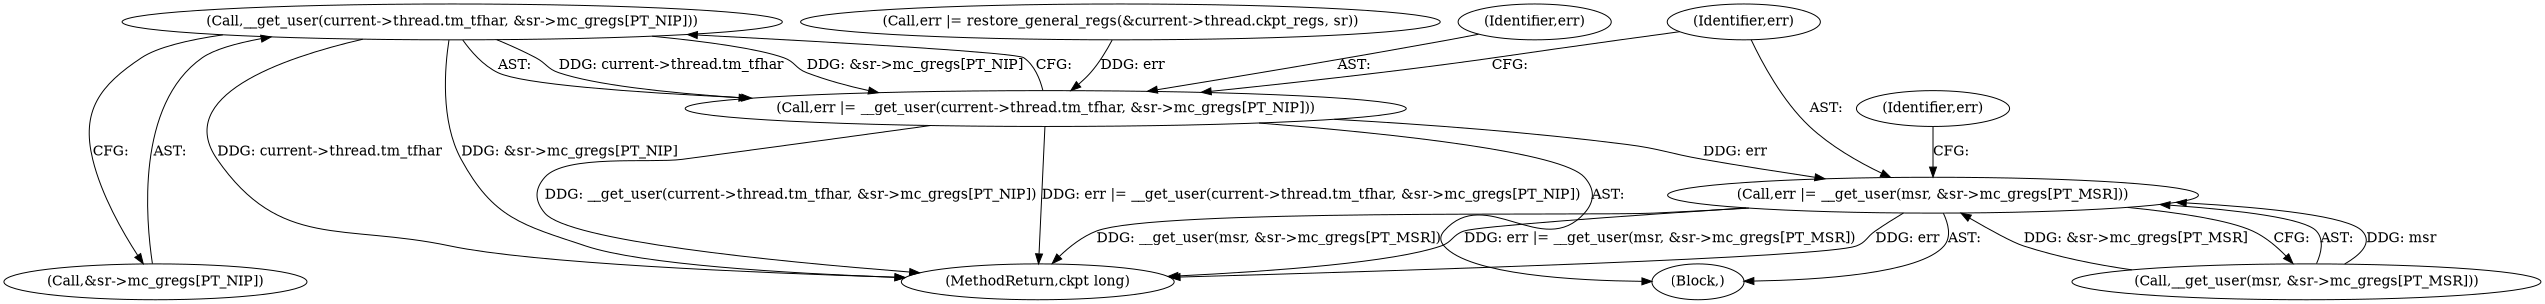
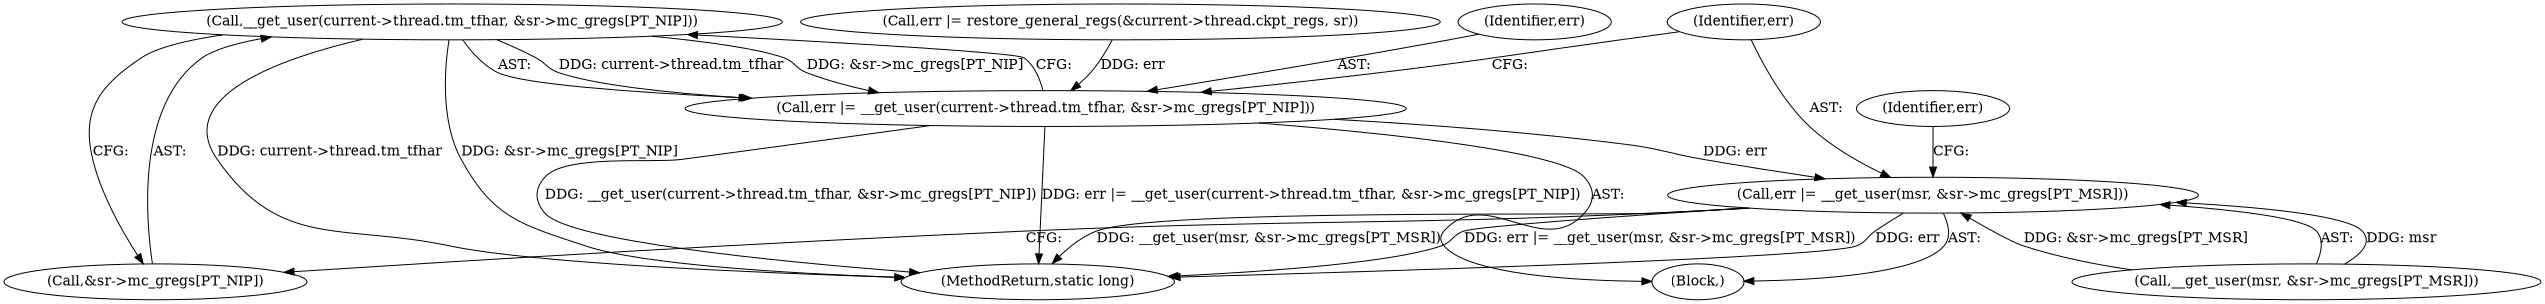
  digraph {
    n1 [label="(Call,__get_user(current->thread.tm_tfhar, &sr->mc_gregs[PT_NIP]))"]
    n2 [label="(Call,err |= __get_user(current->thread.tm_tfhar, &sr->mc_gregs[PT_NIP]))"]
    n3 [label="(Call,&sr->mc_gregs[PT_NIP])"]
-   n4 [label="(MethodReturn,ckpt long)"]
+   n4 [label="(MethodReturn,static long)"]
    n5 [label="(Call,err |= __get_user(msr, &sr->mc_gregs[PT_MSR]))"]
    n6 [label="(Block,)"]
    n7 [label="(Call,__get_user(msr, &sr->mc_gregs[PT_MSR]))"]
    n8 [label="(Identifier,err)"]
    n9 [label="(Identifier,err)"]
    n10 [label="(Identifier,err)"]
    n11 [label="(Call,err |= restore_general_regs(&current->thread.ckpt_regs, sr))"]
    n1 -> n2 [label="AST: "]
    n1 -> n2 [label="DDG: current->thread.tm_tfhar"]
    n1 -> n2 [label="DDG: &sr->mc_gregs[PT_NIP]"]
    n1 -> n3 [label="CFG: "]
    n1 -> n4 [label="DDG: current->thread.tm_tfhar"]
    n1 -> n4 [label="DDG: &sr->mc_gregs[PT_NIP]"]
    n2 -> n1 [label="CFG: "]
    n2 -> n4 [label="DDG: err |= __get_user(current->thread.tm_tfhar, &sr->mc_gregs[PT_NIP])"]
    n2 -> n4 [label="DDG: __get_user(current->thread.tm_tfhar, &sr->mc_gregs[PT_NIP])"]
    n2 -> n5 [label="DDG: err"]
    n2 -> n6 [label="AST: "]
    n3 -> n1 [label="AST: "]
    n5 -> n4 [label="DDG: __get_user(msr, &sr->mc_gregs[PT_MSR])"]
    n5 -> n4 [label="DDG: err |= __get_user(msr, &sr->mc_gregs[PT_MSR])"]
    n5 -> n4 [label="DDG: err"]
    n5 -> n6 [label="AST: "]
-   n5 -> n7 [label="CFG: "]
+   n5 -> n3 [label="CFG: "]
    n7 -> n5 [label="AST: "]
    n7 -> n5 [label="DDG: msr"]
    n7 -> n5 [label="DDG: &sr->mc_gregs[PT_MSR]"]
    n8 -> n2 [label="CFG: "]
    n8 -> n5 [label="AST: "]
    n9 -> n5 [label="CFG: "]
    n10 -> n2 [label="AST: "]
    n11 -> n2 [label="DDG: err"]
  }
